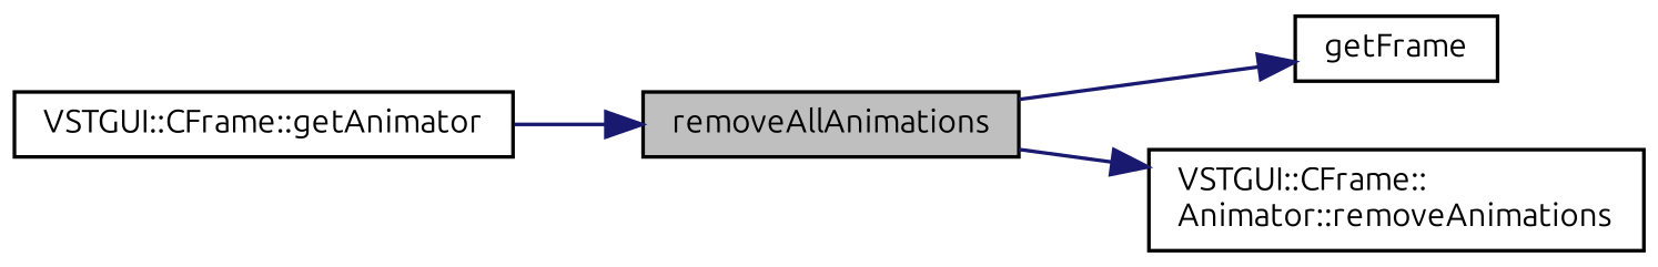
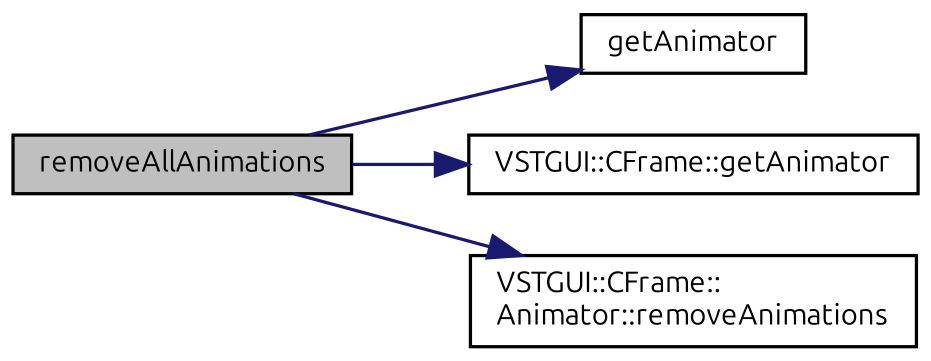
  digraph {
    fontname=Ubuntu
    rankdir=LR
    node [color=black fontname=Ubuntu fontsize=9 shape=record]
    edge [color=midnightblue fontname=Ubuntu fontsize=9 labelfontname=Arial labelfontsize=9 style=solid]
    n1 [fillcolor=grey75 fontcolor=black height=0.2 label=removeAllAnimations style=filled width=0.4]
-   n2 [height=0.2 label=getFrame width=0.4]
+   n2 [height=0.2 label=getAnimator width=0.4]
    n3 [height=0.2 label="VSTGUI::CFrame::getAnimator" width=0.4]
    n4 [height=0.2 label="VSTGUI::CFrame::\lAnimator::removeAnimations" width=0.4]
    n1 -> n2
-   n3 -> n1
+   n1 -> n3
    n1 -> n4
  }
